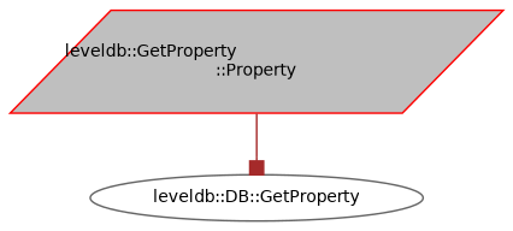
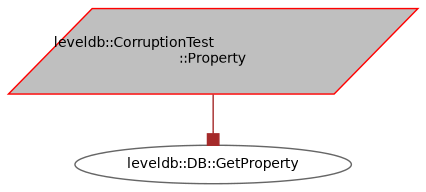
  digraph {
    rankdir=TB
    node [fontname=Helvetica fontsize=10 style=filled]
-   n1 [color=red fillcolor=grey75 fontcolor=black height=0.2 label="leveldb::GetProperty\l::Property" shape=parallelogram width=0.4]
+   n1 [color=red fillcolor=grey75 fontcolor=black height=0.2 label="leveldb::CorruptionTest\l::Property" shape=parallelogram width=0.4]
    n2 [color=gray40 fillcolor=white height=0.2 label="leveldb::DB::GetProperty" shape=ellipse width=0.4]
    n1 -> n2 [color=brown fontname=Helvetica fontsize=10 labelfontname=Helvetica labelfontsize=10 style=solid arrowhead=box]
  }
